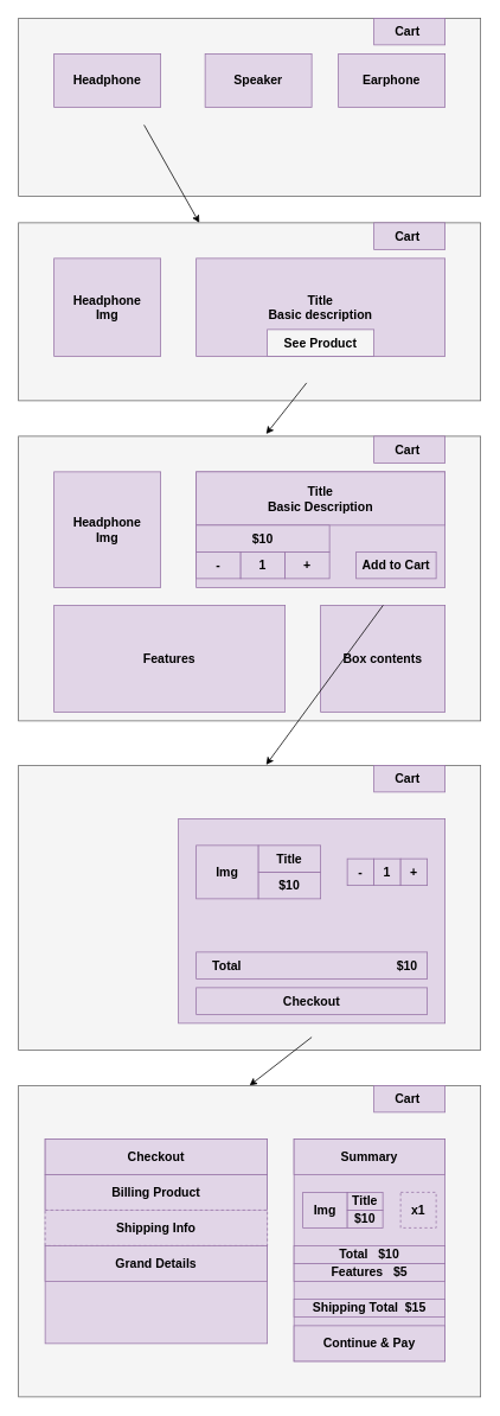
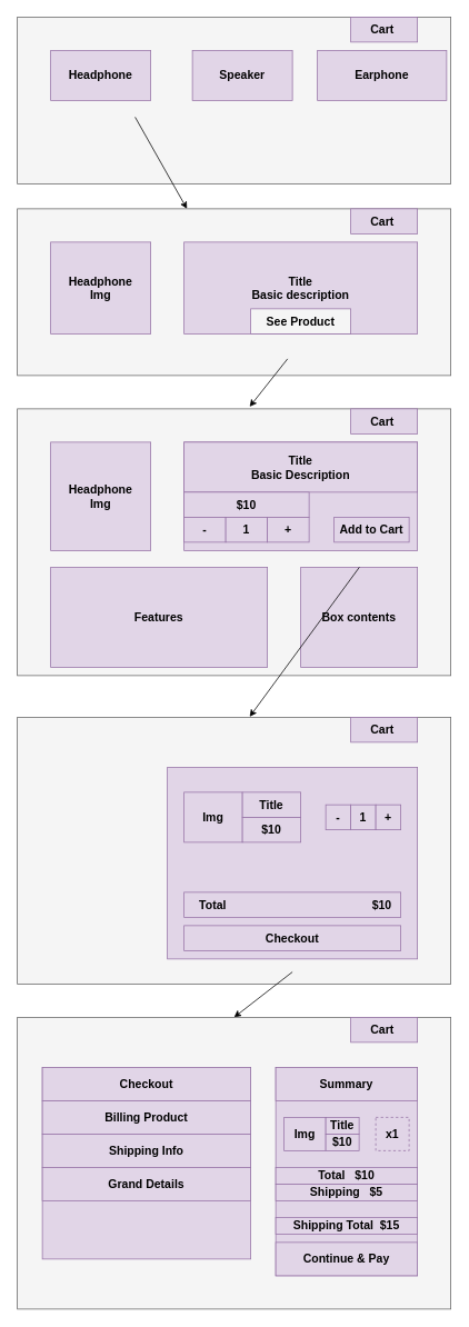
  <mxCell id="0" />
  <mxCell id="1" parent="0" />
  <mxCell id="2" value="" style="rounded=0;whiteSpace=wrap;html=1;fontSize=14;fillColor=#f5f5f5;fontColor=#333333;strokeColor=#666666;" vertex="1" parent="1"><mxGeometry x="20" y="20" width="520" height="200" as="geometry" /></mxCell>
  <mxCell id="3" value="&lt;font color=&quot;#000000&quot; style=&quot;font-size: 14px;&quot;&gt;&lt;b style=&quot;&quot;&gt;Headphone&lt;/b&gt;&lt;/font&gt;" style="rounded=0;whiteSpace=wrap;html=1;fillColor=#e1d5e7;strokeColor=#9673a6;" vertex="1" parent="1"><mxGeometry x="60" y="60" width="120" height="60" as="geometry" /></mxCell>
  <mxCell id="4" value="&lt;span style=&quot;font-size: 14px;&quot;&gt;&lt;b&gt;&lt;font color=&quot;#000000&quot;&gt;Speaker&lt;/font&gt;&lt;br&gt;&lt;/b&gt;&lt;/span&gt;" style="rounded=0;whiteSpace=wrap;html=1;fillColor=#e1d5e7;strokeColor=#9673a6;" vertex="1" parent="1"><mxGeometry x="230" y="60" width="120" height="60" as="geometry" /></mxCell>
- <mxCell id="5" value="&lt;span style=&quot;font-size: 14px;&quot;&gt;&lt;b&gt;&lt;font color=&quot;#000000&quot;&gt;Earphone&lt;/font&gt;&lt;br&gt;&lt;/b&gt;&lt;/span&gt;" style="rounded=0;whiteSpace=wrap;html=1;fillColor=#e1d5e7;strokeColor=#9673a6;" vertex="1" parent="1"><mxGeometry x="380" y="60" width="120" height="60" as="geometry" /></mxCell>
+ <mxCell id="5" value="&lt;span style=&quot;font-size: 14px;&quot;&gt;&lt;b&gt;&lt;font color=&quot;#000000&quot;&gt;Earphone&lt;/font&gt;&lt;br&gt;&lt;/b&gt;&lt;/span&gt;" style="rounded=0;whiteSpace=wrap;html=1;fillColor=#e1d5e7;strokeColor=#9673a6;" vertex="1" parent="1"><mxGeometry x="380" y="60" width="155" height="60" as="geometry" /></mxCell>
  <mxCell id="6" style="edgeStyle=none;html=1;fontSize=14;fontColor=#000000;strokeColor=#000000;" edge="1" parent="1" source="7" target="8"><mxGeometry relative="1" as="geometry" /></mxCell>
  <mxCell id="7" value="" style="shape=image;html=1;verticalAlign=top;verticalLabelPosition=bottom;labelBackgroundColor=#ffffff;imageAspect=0;aspect=fixed;image=https://cdn1.iconfinder.com/data/icons/iconoir-vol-3/24/open-select-hand-gesture-128.png;imageBorder=none;fontSize=14;" vertex="1" parent="1"><mxGeometry x="130" y="100" width="40" height="40" as="geometry" /></mxCell>
  <mxCell id="8" value="" style="rounded=0;whiteSpace=wrap;html=1;fontSize=14;fillColor=#f5f5f5;fontColor=#333333;strokeColor=#666666;" vertex="1" parent="1"><mxGeometry x="20" y="250" width="520" height="200" as="geometry" /></mxCell>
  <mxCell id="9" value="&lt;font color=&quot;#000000&quot; style=&quot;font-size: 14px;&quot;&gt;&lt;b style=&quot;&quot;&gt;Headphone&lt;br&gt;Img&lt;br&gt;&lt;/b&gt;&lt;/font&gt;" style="rounded=0;whiteSpace=wrap;html=1;fillColor=#e1d5e7;strokeColor=#9673a6;" vertex="1" parent="1"><mxGeometry x="60" y="290" width="120" height="110" as="geometry" /></mxCell>
  <mxCell id="10" value="&lt;font color=&quot;#000000&quot; style=&quot;font-size: 14px;&quot;&gt;&lt;b style=&quot;&quot;&gt;Title&lt;br&gt;Basic description&lt;br&gt;&lt;/b&gt;&lt;/font&gt;" style="rounded=0;whiteSpace=wrap;html=1;fillColor=#e1d5e7;strokeColor=#9673a6;" vertex="1" parent="1"><mxGeometry x="220" y="290" width="280" height="110" as="geometry" /></mxCell>
  <mxCell id="11" value="" style="rounded=0;whiteSpace=wrap;html=1;fontSize=14;fillColor=#f5f5f5;fontColor=#333333;strokeColor=#666666;" vertex="1" parent="1"><mxGeometry x="20" y="490" width="520" height="320" as="geometry" /></mxCell>
  <mxCell id="12" value="&lt;font color=&quot;#000000&quot; style=&quot;font-size: 14px;&quot;&gt;&lt;b style=&quot;&quot;&gt;Headphone&lt;br&gt;Img&lt;br&gt;&lt;/b&gt;&lt;/font&gt;" style="rounded=0;whiteSpace=wrap;html=1;fillColor=#e1d5e7;strokeColor=#9673a6;" vertex="1" parent="1"><mxGeometry x="60" y="530" width="120" height="130" as="geometry" /></mxCell>
  <mxCell id="13" value="&lt;font color=&quot;#000000&quot; style=&quot;font-size: 14px;&quot;&gt;&lt;b style=&quot;&quot;&gt;&lt;br&gt;&lt;/b&gt;&lt;/font&gt;" style="rounded=0;whiteSpace=wrap;html=1;fillColor=#e1d5e7;strokeColor=#9673a6;" vertex="1" parent="1"><mxGeometry x="220" y="530" width="280" height="130" as="geometry" /></mxCell>
  <mxCell id="14" value="&lt;span style=&quot;font-size: 14px;&quot;&gt;&lt;b&gt;&lt;font color=&quot;#000000&quot;&gt;See Product&lt;/font&gt;&lt;br&gt;&lt;/b&gt;&lt;/span&gt;" style="rounded=0;whiteSpace=wrap;html=1;fillColor=#f5f5f5;strokeColor=#9673a6;" vertex="1" parent="1"><mxGeometry x="300" y="370" width="120" height="30" as="geometry" /></mxCell>
  <mxCell id="15" style="edgeStyle=none;html=1;entryX=0.536;entryY=-0.008;entryDx=0;entryDy=0;entryPerimeter=0;strokeColor=#000000;fontSize=14;fontColor=#000000;" edge="1" parent="1" source="16" target="11"><mxGeometry relative="1" as="geometry" /></mxCell>
  <mxCell id="16" value="" style="shape=image;html=1;verticalAlign=top;verticalLabelPosition=bottom;labelBackgroundColor=#ffffff;imageAspect=0;aspect=fixed;image=https://cdn1.iconfinder.com/data/icons/iconoir-vol-3/24/open-select-hand-gesture-128.png;imageBorder=none;fontSize=14;fontColor=#000000;" vertex="1" parent="1"><mxGeometry x="340" y="390" width="40" height="40" as="geometry" /></mxCell>
  <mxCell id="17" value="&lt;span style=&quot;font-size: 14px;&quot;&gt;&lt;b&gt;&lt;font color=&quot;#000000&quot;&gt;Title&lt;br&gt;Basic Description&lt;/font&gt;&lt;br&gt;&lt;/b&gt;&lt;/span&gt;" style="rounded=0;whiteSpace=wrap;html=1;fillColor=#e1d5e7;strokeColor=#9673a6;" vertex="1" parent="1"><mxGeometry x="220" y="530" width="280" height="60" as="geometry" /></mxCell>
  <mxCell id="18" value="&lt;span style=&quot;font-size: 14px;&quot;&gt;&lt;b&gt;&lt;font color=&quot;#000000&quot;&gt;$10&lt;/font&gt;&lt;br&gt;&lt;/b&gt;&lt;/span&gt;" style="rounded=0;whiteSpace=wrap;html=1;fillColor=#e1d5e7;strokeColor=#9673a6;" vertex="1" parent="1"><mxGeometry x="220" y="590" width="150" height="30" as="geometry" /></mxCell>
  <mxCell id="19" value="&lt;span style=&quot;font-size: 14px;&quot;&gt;&lt;b&gt;&lt;font color=&quot;#000000&quot;&gt;-&lt;/font&gt;&lt;br&gt;&lt;/b&gt;&lt;/span&gt;" style="rounded=0;whiteSpace=wrap;html=1;fillColor=#e1d5e7;strokeColor=#9673a6;" vertex="1" parent="1"><mxGeometry x="220" y="620" width="50" height="30" as="geometry" /></mxCell>
  <mxCell id="20" value="&lt;span style=&quot;font-size: 14px;&quot;&gt;&lt;b&gt;&lt;font color=&quot;#000000&quot;&gt;1&lt;/font&gt;&lt;br&gt;&lt;/b&gt;&lt;/span&gt;" style="rounded=0;whiteSpace=wrap;html=1;fillColor=#e1d5e7;strokeColor=#9673a6;" vertex="1" parent="1"><mxGeometry x="270" y="620" width="50" height="30" as="geometry" /></mxCell>
  <mxCell id="21" value="&lt;span style=&quot;font-size: 14px;&quot;&gt;&lt;b&gt;&lt;font color=&quot;#000000&quot;&gt;+&lt;/font&gt;&lt;br&gt;&lt;/b&gt;&lt;/span&gt;" style="rounded=0;whiteSpace=wrap;html=1;fillColor=#e1d5e7;strokeColor=#9673a6;" vertex="1" parent="1"><mxGeometry x="320" y="620" width="50" height="30" as="geometry" /></mxCell>
  <mxCell id="22" value="&lt;span style=&quot;font-size: 14px;&quot;&gt;&lt;b&gt;&lt;font color=&quot;#000000&quot;&gt;Add to Cart&lt;/font&gt;&lt;br&gt;&lt;/b&gt;&lt;/span&gt;" style="rounded=0;whiteSpace=wrap;html=1;fillColor=#e1d5e7;strokeColor=#9673a6;" vertex="1" parent="1"><mxGeometry x="400" y="620" width="90" height="30" as="geometry" /></mxCell>
  <mxCell id="23" value="&lt;font color=&quot;#000000&quot; style=&quot;font-size: 14px;&quot;&gt;&lt;b style=&quot;&quot;&gt;Features&lt;br&gt;&lt;/b&gt;&lt;/font&gt;" style="rounded=0;whiteSpace=wrap;html=1;fillColor=#e1d5e7;strokeColor=#9673a6;" vertex="1" parent="1"><mxGeometry x="60" y="680" width="260" height="120" as="geometry" /></mxCell>
  <mxCell id="24" value="&lt;font color=&quot;#000000&quot; style=&quot;font-size: 14px;&quot;&gt;&lt;b style=&quot;&quot;&gt;Box contents&lt;br&gt;&lt;/b&gt;&lt;/font&gt;" style="rounded=0;whiteSpace=wrap;html=1;fillColor=#e1d5e7;strokeColor=#9673a6;" vertex="1" parent="1"><mxGeometry x="360" y="680" width="140" height="120" as="geometry" /></mxCell>
  <mxCell id="25" style="edgeStyle=none;html=1;entryX=0.536;entryY=-0.002;entryDx=0;entryDy=0;entryPerimeter=0;strokeColor=#000000;fontSize=14;fontColor=#000000;" edge="1" parent="1" source="26" target="27"><mxGeometry relative="1" as="geometry" /></mxCell>
  <mxCell id="26" value="" style="shape=image;html=1;verticalAlign=top;verticalLabelPosition=bottom;labelBackgroundColor=#ffffff;imageAspect=0;aspect=fixed;image=https://cdn1.iconfinder.com/data/icons/iconoir-vol-3/24/open-select-hand-gesture-128.png;imageBorder=none;fontSize=14;fontColor=#000000;" vertex="1" parent="1"><mxGeometry x="425" y="640" width="40" height="40" as="geometry" /></mxCell>
  <mxCell id="27" value="" style="rounded=0;whiteSpace=wrap;html=1;fontSize=14;fillColor=#f5f5f5;fontColor=#333333;strokeColor=#666666;" vertex="1" parent="1"><mxGeometry x="20" y="860" width="520" height="320" as="geometry" /></mxCell>
  <mxCell id="28" value="&lt;font color=&quot;#000000&quot; style=&quot;font-size: 14px;&quot;&gt;&lt;b style=&quot;&quot;&gt;&lt;br&gt;&lt;/b&gt;&lt;/font&gt;" style="rounded=0;whiteSpace=wrap;html=1;fillColor=#e1d5e7;strokeColor=#9673a6;" vertex="1" parent="1"><mxGeometry x="200" y="920" width="300" height="230" as="geometry" /></mxCell>
  <mxCell id="29" value="&lt;span style=&quot;font-size: 14px;&quot;&gt;&lt;b&gt;&lt;font color=&quot;#000000&quot;&gt;Img&lt;/font&gt;&lt;br&gt;&lt;/b&gt;&lt;/span&gt;" style="rounded=0;whiteSpace=wrap;html=1;fillColor=#e1d5e7;strokeColor=#9673a6;" vertex="1" parent="1"><mxGeometry x="220" y="950" width="70" height="60" as="geometry" /></mxCell>
  <mxCell id="30" value="&lt;span style=&quot;font-size: 14px;&quot;&gt;&lt;b&gt;&lt;font color=&quot;#000000&quot;&gt;$10&lt;/font&gt;&lt;br&gt;&lt;/b&gt;&lt;/span&gt;" style="rounded=0;whiteSpace=wrap;html=1;fillColor=#e1d5e7;strokeColor=#9673a6;" vertex="1" parent="1"><mxGeometry x="290" y="980" width="70" height="30" as="geometry" /></mxCell>
  <mxCell id="31" value="&lt;span style=&quot;font-size: 14px;&quot;&gt;&lt;b&gt;&lt;font color=&quot;#000000&quot;&gt;-&lt;/font&gt;&lt;br&gt;&lt;/b&gt;&lt;/span&gt;" style="rounded=0;whiteSpace=wrap;html=1;fillColor=#e1d5e7;strokeColor=#9673a6;" vertex="1" parent="1"><mxGeometry x="390" y="965" width="30" height="30" as="geometry" /></mxCell>
  <mxCell id="32" value="&lt;span style=&quot;font-size: 14px;&quot;&gt;&lt;b&gt;&lt;font color=&quot;#000000&quot;&gt;1&lt;/font&gt;&lt;br&gt;&lt;/b&gt;&lt;/span&gt;" style="rounded=0;whiteSpace=wrap;html=1;fillColor=#e1d5e7;strokeColor=#9673a6;" vertex="1" parent="1"><mxGeometry x="420" y="965" width="30" height="30" as="geometry" /></mxCell>
  <mxCell id="33" value="&lt;span style=&quot;font-size: 14px;&quot;&gt;&lt;b&gt;&lt;font color=&quot;#000000&quot;&gt;+&lt;/font&gt;&lt;br&gt;&lt;/b&gt;&lt;/span&gt;" style="rounded=0;whiteSpace=wrap;html=1;fillColor=#e1d5e7;strokeColor=#9673a6;" vertex="1" parent="1"><mxGeometry x="450" y="965" width="30" height="30" as="geometry" /></mxCell>
  <mxCell id="34" value="&lt;b style=&quot;font-size: 14px;&quot;&gt;&lt;font color=&quot;#000000&quot;&gt;&amp;nbsp; &amp;nbsp;Total&amp;nbsp; &amp;nbsp; &amp;nbsp; &amp;nbsp; &amp;nbsp; &amp;nbsp; &amp;nbsp; &amp;nbsp; &amp;nbsp; &amp;nbsp; &amp;nbsp; &amp;nbsp; &amp;nbsp; &amp;nbsp; &amp;nbsp; &amp;nbsp; &amp;nbsp; &amp;nbsp; &amp;nbsp; &amp;nbsp; &amp;nbsp; &amp;nbsp; &amp;nbsp;$10&amp;nbsp;&lt;/font&gt;&lt;/b&gt;&lt;span style=&quot;font-size: 14px;&quot;&gt;&lt;b&gt;&lt;br&gt;&lt;/b&gt;&lt;/span&gt;" style="rounded=0;whiteSpace=wrap;html=1;fillColor=#e1d5e7;strokeColor=#9673a6;" vertex="1" parent="1"><mxGeometry x="220" y="1070" width="260" height="30" as="geometry" /></mxCell>
  <mxCell id="35" value="&lt;font color=&quot;#000000&quot; style=&quot;font-size: 14px;&quot;&gt;&lt;b style=&quot;&quot;&gt;Cart&amp;nbsp;&lt;br&gt;&lt;/b&gt;&lt;/font&gt;" style="rounded=0;whiteSpace=wrap;html=1;fillColor=#e1d5e7;strokeColor=#9673a6;" vertex="1" parent="1"><mxGeometry x="420" y="860" width="80" height="30" as="geometry" /></mxCell>
  <mxCell id="36" value="&lt;span style=&quot;font-size: 14px;&quot;&gt;&lt;b&gt;&lt;font color=&quot;#000000&quot;&gt;Title&lt;/font&gt;&lt;br&gt;&lt;/b&gt;&lt;/span&gt;" style="rounded=0;whiteSpace=wrap;html=1;fillColor=#e1d5e7;strokeColor=#9673a6;" vertex="1" parent="1"><mxGeometry x="290" y="950" width="70" height="30" as="geometry" /></mxCell>
  <mxCell id="37" value="&lt;span style=&quot;font-size: 14px;&quot;&gt;&lt;b&gt;&lt;font color=&quot;#000000&quot;&gt;Checkout&lt;/font&gt;&lt;br&gt;&lt;/b&gt;&lt;/span&gt;" style="rounded=0;whiteSpace=wrap;html=1;fillColor=#e1d5e7;strokeColor=#9673a6;" vertex="1" parent="1"><mxGeometry x="220" y="1110" width="260" height="30" as="geometry" /></mxCell>
  <mxCell id="38" style="edgeStyle=none;html=1;entryX=0.5;entryY=0;entryDx=0;entryDy=0;strokeColor=#000000;fontSize=14;fontColor=#000000;" edge="1" parent="1" source="39" target="40"><mxGeometry relative="1" as="geometry" /></mxCell>
  <mxCell id="39" value="" style="shape=image;html=1;verticalAlign=top;verticalLabelPosition=bottom;labelBackgroundColor=#ffffff;imageAspect=0;aspect=fixed;image=https://cdn1.iconfinder.com/data/icons/iconoir-vol-3/24/open-select-hand-gesture-128.png;imageBorder=none;fontSize=14;fontColor=#000000;" vertex="1" parent="1"><mxGeometry x="350" y="1130" width="40" height="40" as="geometry" /></mxCell>
  <mxCell id="40" value="" style="rounded=0;whiteSpace=wrap;html=1;fontSize=14;fillColor=#f5f5f5;fontColor=#333333;strokeColor=#666666;" vertex="1" parent="1"><mxGeometry x="20" y="1220" width="520" height="350" as="geometry" /></mxCell>
  <mxCell id="41" value="&lt;font color=&quot;#000000&quot; style=&quot;font-size: 14px;&quot;&gt;&lt;b style=&quot;&quot;&gt;&lt;br&gt;&lt;/b&gt;&lt;/font&gt;" style="rounded=0;whiteSpace=wrap;html=1;fillColor=#e1d5e7;strokeColor=#9673a6;" vertex="1" parent="1"><mxGeometry x="50" y="1280" width="250" height="230" as="geometry" /></mxCell>
  <mxCell id="42" value="&lt;font color=&quot;#000000&quot; style=&quot;font-size: 14px;&quot;&gt;&lt;b style=&quot;&quot;&gt;Cart&amp;nbsp;&lt;br&gt;&lt;/b&gt;&lt;/font&gt;" style="rounded=0;whiteSpace=wrap;html=1;fillColor=#e1d5e7;strokeColor=#9673a6;" vertex="1" parent="1"><mxGeometry x="420" y="1220" width="80" height="30" as="geometry" /></mxCell>
  <mxCell id="43" value="&lt;font color=&quot;#000000&quot; style=&quot;font-size: 14px;&quot;&gt;&lt;b style=&quot;&quot;&gt;Checkout&lt;br&gt;&lt;/b&gt;&lt;/font&gt;" style="rounded=0;whiteSpace=wrap;html=1;fillColor=#e1d5e7;strokeColor=#9673a6;" vertex="1" parent="1"><mxGeometry x="50" y="1280" width="250" height="40" as="geometry" /></mxCell>
  <mxCell id="44" value="&lt;font color=&quot;#000000&quot; style=&quot;font-size: 14px;&quot;&gt;&lt;b style=&quot;&quot;&gt;Billing Product&lt;br&gt;&lt;/b&gt;&lt;/font&gt;" style="rounded=0;whiteSpace=wrap;html=1;fillColor=#e1d5e7;strokeColor=#9673a6;" vertex="1" parent="1"><mxGeometry x="50" y="1320" width="250" height="40" as="geometry" /></mxCell>
- <mxCell id="45" value="&lt;font color=&quot;#000000&quot; style=&quot;font-size: 14px;&quot;&gt;&lt;b style=&quot;&quot;&gt;Shipping Info&lt;br&gt;&lt;/b&gt;&lt;/font&gt;" style="rounded=0;whiteSpace=wrap;html=1;fillColor=#e1d5e7;strokeColor=#9673a6;dashed=1;" vertex="1" parent="1"><mxGeometry x="50" y="1360" width="250" height="40" as="geometry" /></mxCell>
+ <mxCell id="45" value="&lt;font color=&quot;#000000&quot; style=&quot;font-size: 14px;&quot;&gt;&lt;b style=&quot;&quot;&gt;Shipping Info&lt;br&gt;&lt;/b&gt;&lt;/font&gt;" style="rounded=0;whiteSpace=wrap;html=1;fillColor=#e1d5e7;strokeColor=#9673a6;" vertex="1" parent="1"><mxGeometry x="50" y="1360" width="250" height="40" as="geometry" /></mxCell>
  <mxCell id="46" value="&lt;font color=&quot;#000000&quot; style=&quot;font-size: 14px;&quot;&gt;&lt;b style=&quot;&quot;&gt;Grand Details&lt;br&gt;&lt;/b&gt;&lt;/font&gt;" style="rounded=0;whiteSpace=wrap;html=1;fillColor=#e1d5e7;strokeColor=#9673a6;" vertex="1" parent="1"><mxGeometry x="50" y="1400" width="250" height="40" as="geometry" /></mxCell>
  <mxCell id="47" value="&lt;font color=&quot;#000000&quot; style=&quot;font-size: 14px;&quot;&gt;&lt;b style=&quot;&quot;&gt;&lt;br&gt;&lt;/b&gt;&lt;/font&gt;" style="rounded=0;whiteSpace=wrap;html=1;fillColor=#e1d5e7;strokeColor=#9673a6;" vertex="1" parent="1"><mxGeometry x="330" y="1280" width="170" height="250" as="geometry" /></mxCell>
  <mxCell id="48" value="&lt;font color=&quot;#000000&quot; style=&quot;font-size: 14px;&quot;&gt;&lt;b style=&quot;&quot;&gt;Summary&lt;br&gt;&lt;/b&gt;&lt;/font&gt;" style="rounded=0;whiteSpace=wrap;html=1;fillColor=#e1d5e7;strokeColor=#9673a6;" vertex="1" parent="1"><mxGeometry x="330" y="1280" width="170" height="40" as="geometry" /></mxCell>
  <mxCell id="49" value="&lt;font color=&quot;#000000&quot; style=&quot;font-size: 14px;&quot;&gt;&lt;b style=&quot;&quot;&gt;Img&lt;br&gt;&lt;/b&gt;&lt;/font&gt;" style="rounded=0;whiteSpace=wrap;html=1;fillColor=#e1d5e7;strokeColor=#9673a6;" vertex="1" parent="1"><mxGeometry x="340" y="1340" width="50" height="40" as="geometry" /></mxCell>
  <mxCell id="50" value="&lt;font color=&quot;#000000&quot; style=&quot;font-size: 14px;&quot;&gt;&lt;b style=&quot;&quot;&gt;Title&lt;br&gt;&lt;/b&gt;&lt;/font&gt;" style="rounded=0;whiteSpace=wrap;html=1;fillColor=#e1d5e7;strokeColor=#9673a6;" vertex="1" parent="1"><mxGeometry x="390" y="1340" width="40" height="20" as="geometry" /></mxCell>
  <mxCell id="51" value="&lt;font color=&quot;#000000&quot; style=&quot;font-size: 14px;&quot;&gt;&lt;b style=&quot;&quot;&gt;x1&lt;br&gt;&lt;/b&gt;&lt;/font&gt;" style="rounded=0;whiteSpace=wrap;html=1;fillColor=#e1d5e7;strokeColor=#9673a6;dashed=1;" vertex="1" parent="1"><mxGeometry x="450" y="1340" width="40" height="40" as="geometry" /></mxCell>
  <mxCell id="52" value="&lt;font color=&quot;#000000&quot; style=&quot;font-size: 14px;&quot;&gt;&lt;b style=&quot;&quot;&gt;$10&lt;br&gt;&lt;/b&gt;&lt;/font&gt;" style="rounded=0;whiteSpace=wrap;html=1;fillColor=#e1d5e7;strokeColor=#9673a6;" vertex="1" parent="1"><mxGeometry x="390" y="1360" width="40" height="20" as="geometry" /></mxCell>
  <mxCell id="53" value="&lt;font color=&quot;#000000&quot; style=&quot;font-size: 14px;&quot;&gt;&lt;b style=&quot;&quot;&gt;Total&amp;nbsp; &amp;nbsp;$10&lt;br&gt;&lt;/b&gt;&lt;/font&gt;" style="rounded=0;whiteSpace=wrap;html=1;fillColor=#e1d5e7;strokeColor=#9673a6;" vertex="1" parent="1"><mxGeometry x="330" y="1400" width="170" height="20" as="geometry" /></mxCell>
- <mxCell id="54" value="&lt;font color=&quot;#000000&quot; style=&quot;font-size: 14px;&quot;&gt;&lt;b style=&quot;&quot;&gt;Features&amp;nbsp; &amp;nbsp;$5&lt;br&gt;&lt;/b&gt;&lt;/font&gt;" style="rounded=0;whiteSpace=wrap;html=1;fillColor=#e1d5e7;strokeColor=#9673a6;" vertex="1" parent="1"><mxGeometry x="330" y="1420" width="170" height="20" as="geometry" /></mxCell>
+ <mxCell id="54" value="&lt;font color=&quot;#000000&quot; style=&quot;font-size: 14px;&quot;&gt;&lt;b style=&quot;&quot;&gt;Shipping&amp;nbsp; &amp;nbsp;$5&lt;br&gt;&lt;/b&gt;&lt;/font&gt;" style="rounded=0;whiteSpace=wrap;html=1;fillColor=#e1d5e7;strokeColor=#9673a6;" vertex="1" parent="1"><mxGeometry x="330" y="1420" width="170" height="20" as="geometry" /></mxCell>
  <mxCell id="55" value="&lt;font color=&quot;#000000&quot; style=&quot;font-size: 14px;&quot;&gt;&lt;b style=&quot;&quot;&gt;Shipping Total&amp;nbsp; $15&lt;br&gt;&lt;/b&gt;&lt;/font&gt;" style="rounded=0;whiteSpace=wrap;html=1;fillColor=#e1d5e7;strokeColor=#9673a6;" vertex="1" parent="1"><mxGeometry x="330" y="1460" width="170" height="20" as="geometry" /></mxCell>
  <mxCell id="56" value="&lt;font color=&quot;#000000&quot; style=&quot;font-size: 14px;&quot;&gt;&lt;b style=&quot;&quot;&gt;Continue &amp;amp; Pay&lt;br&gt;&lt;/b&gt;&lt;/font&gt;" style="rounded=0;whiteSpace=wrap;html=1;fillColor=#e1d5e7;strokeColor=#9673a6;" vertex="1" parent="1"><mxGeometry x="330" y="1490" width="170" height="40" as="geometry" /></mxCell>
  <mxCell id="57" value="&lt;font color=&quot;#000000&quot; style=&quot;font-size: 14px;&quot;&gt;&lt;b style=&quot;&quot;&gt;Cart&amp;nbsp;&lt;br&gt;&lt;/b&gt;&lt;/font&gt;" style="rounded=0;whiteSpace=wrap;html=1;fillColor=#e1d5e7;strokeColor=#9673a6;" vertex="1" parent="1"><mxGeometry x="420" y="250" width="80" height="30" as="geometry" /></mxCell>
  <mxCell id="58" value="&lt;font color=&quot;#000000&quot; style=&quot;font-size: 14px;&quot;&gt;&lt;b style=&quot;&quot;&gt;Cart&amp;nbsp;&lt;br&gt;&lt;/b&gt;&lt;/font&gt;" style="rounded=0;whiteSpace=wrap;html=1;fillColor=#e1d5e7;strokeColor=#9673a6;" vertex="1" parent="1"><mxGeometry x="420" y="20" width="80" height="30" as="geometry" /></mxCell>
  <mxCell id="59" value="&lt;font color=&quot;#000000&quot; style=&quot;font-size: 14px;&quot;&gt;&lt;b style=&quot;&quot;&gt;Cart&amp;nbsp;&lt;br&gt;&lt;/b&gt;&lt;/font&gt;" style="rounded=0;whiteSpace=wrap;html=1;fillColor=#e1d5e7;strokeColor=#9673a6;" vertex="1" parent="1"><mxGeometry x="420" y="490" width="80" height="30" as="geometry" /></mxCell>
